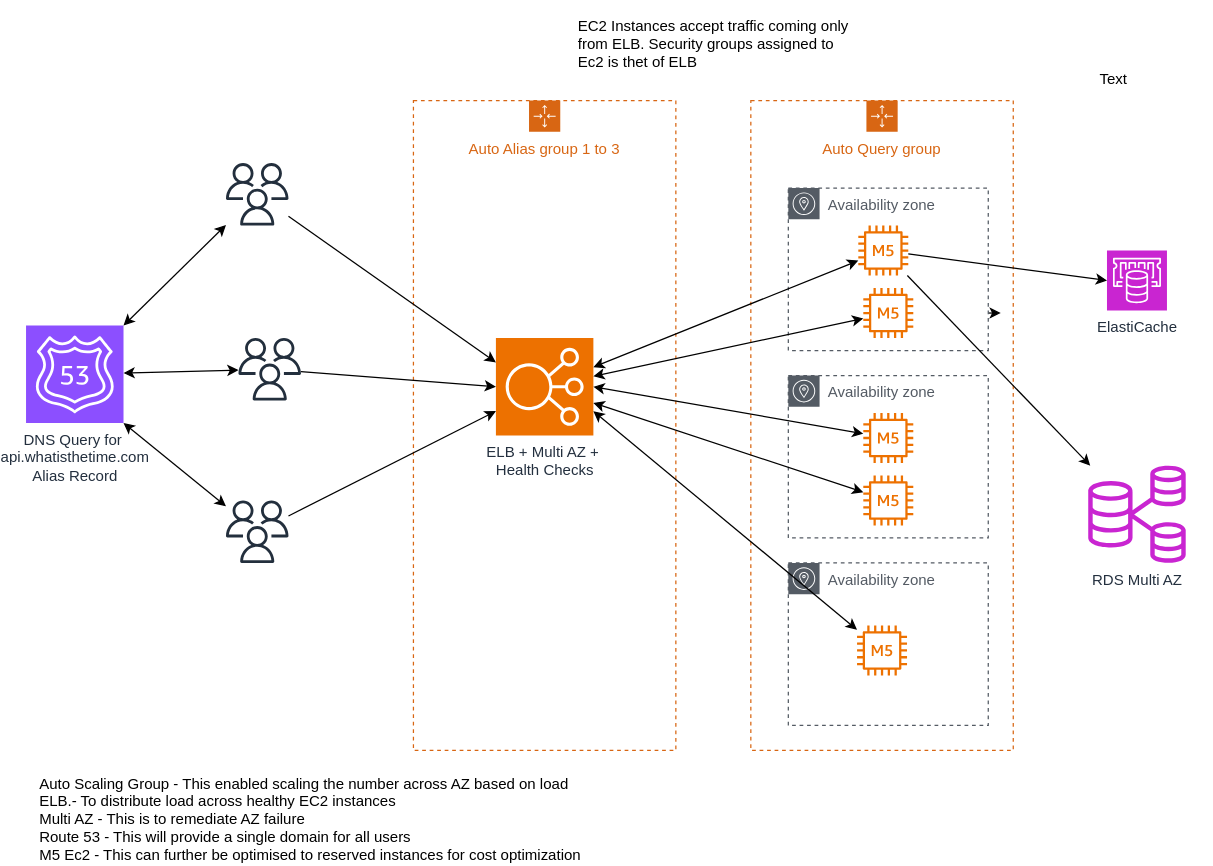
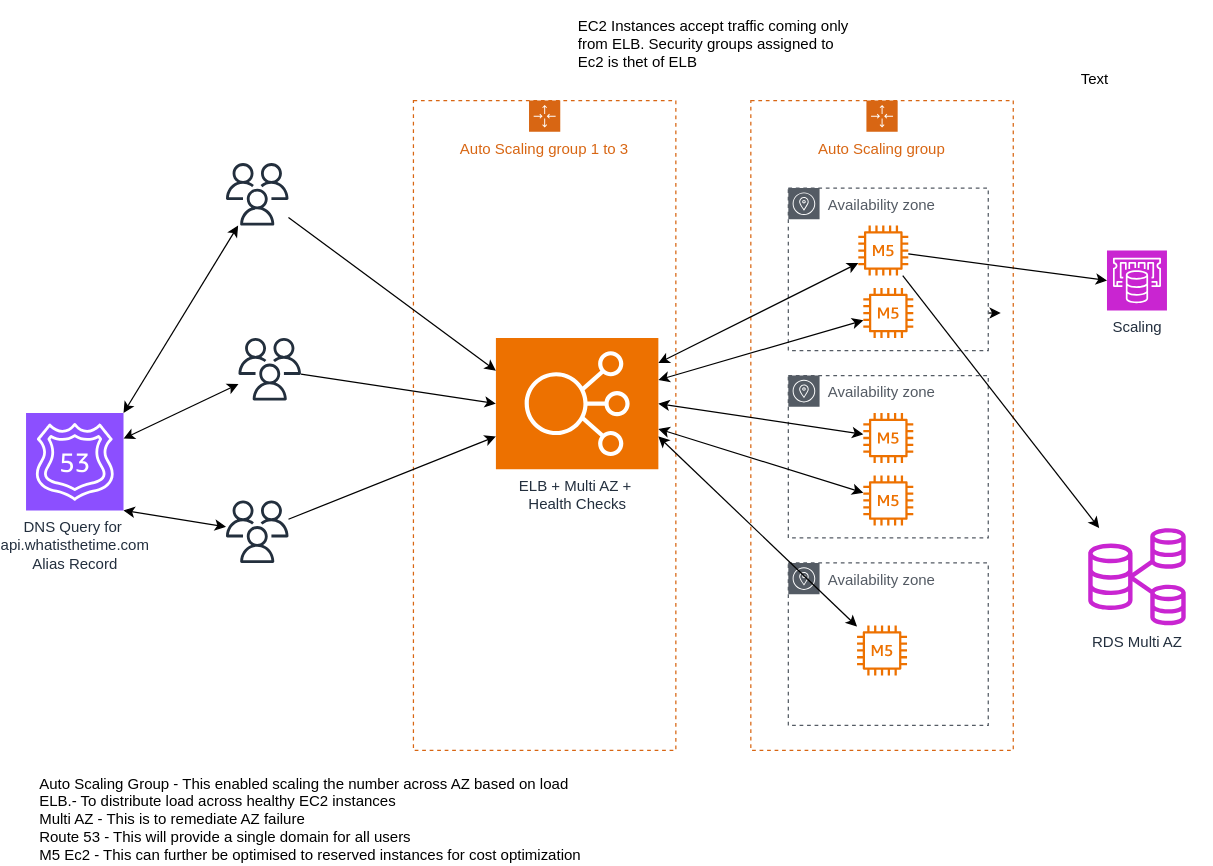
  <mxCell id="0" />
  <mxCell id="1" parent="0" />
  <mxCell id="2" value="" style="sketch=0;outlineConnect=0;fontColor=#232F3E;gradientColor=none;fillColor=#232F3D;strokeColor=none;dashed=0;verticalLabelPosition=bottom;verticalAlign=top;align=center;html=1;fontSize=12;fontStyle=0;aspect=fixed;pointerEvents=1;shape=mxgraph.aws4.users;" vertex="1" parent="1"><mxGeometry x="180" y="130" width="50" height="50" as="geometry" /></mxCell>
  <mxCell id="3" style="edgeStyle=orthogonalEdgeStyle;rounded=0;orthogonalLoop=1;jettySize=auto;html=1;exitX=1;exitY=0.5;exitDx=0;exitDy=0;" edge="1" parent="1"><mxGeometry relative="1" as="geometry"><mxPoint x="800" y="250" as="targetPoint" /><mxPoint x="790" y="250" as="sourcePoint" /></mxGeometry></mxCell>
- <mxCell id="4" value="Auto Query group" style="points=[[0,0],[0.25,0],[0.5,0],[0.75,0],[1,0],[1,0.25],[1,0.5],[1,0.75],[1,1],[0.75,1],[0.5,1],[0.25,1],[0,1],[0,0.75],[0,0.5],[0,0.25]];outlineConnect=0;gradientColor=none;html=1;whiteSpace=wrap;fontSize=12;fontStyle=0;container=1;pointerEvents=0;collapsible=0;recursiveResize=0;shape=mxgraph.aws4.groupCenter;grIcon=mxgraph.aws4.group_auto_scaling_group;grStroke=1;strokeColor=#D86613;fillColor=none;verticalAlign=top;align=center;fontColor=#D86613;dashed=1;spacingTop=25;" vertex="1" parent="1"><mxGeometry x="600" y="80" width="210" height="520" as="geometry" /></mxCell>
+ <mxCell id="4" value="Auto Scaling group" style="points=[[0,0],[0.25,0],[0.5,0],[0.75,0],[1,0],[1,0.25],[1,0.5],[1,0.75],[1,1],[0.75,1],[0.5,1],[0.25,1],[0,1],[0,0.75],[0,0.5],[0,0.25]];outlineConnect=0;gradientColor=none;html=1;whiteSpace=wrap;fontSize=12;fontStyle=0;container=1;pointerEvents=0;collapsible=0;recursiveResize=0;shape=mxgraph.aws4.groupCenter;grIcon=mxgraph.aws4.group_auto_scaling_group;grStroke=1;strokeColor=#D86613;fillColor=none;verticalAlign=top;align=center;fontColor=#D86613;dashed=1;spacingTop=25;" vertex="1" parent="1"><mxGeometry x="600" y="80" width="210" height="520" as="geometry" /></mxCell>
  <mxCell id="5" value="Availability zone" style="sketch=0;outlineConnect=0;gradientColor=none;html=1;whiteSpace=wrap;fontSize=12;fontStyle=0;shape=mxgraph.aws4.group;grIcon=mxgraph.aws4.group_availability_zone;strokeColor=#545B64;fillColor=none;verticalAlign=top;align=left;spacingLeft=30;fontColor=#545B64;dashed=1;" vertex="1" parent="4"><mxGeometry x="30" y="70" width="160" height="130" as="geometry" /></mxCell>
  <mxCell id="6" value="Availability zone" style="sketch=0;outlineConnect=0;gradientColor=none;html=1;whiteSpace=wrap;fontSize=12;fontStyle=0;shape=mxgraph.aws4.group;grIcon=mxgraph.aws4.group_availability_zone;strokeColor=#545B64;fillColor=none;verticalAlign=top;align=left;spacingLeft=30;fontColor=#545B64;dashed=1;" vertex="1" parent="4"><mxGeometry x="30" y="220" width="160" height="130" as="geometry" /></mxCell>
  <mxCell id="7" value="Availability zone" style="sketch=0;outlineConnect=0;gradientColor=none;html=1;whiteSpace=wrap;fontSize=12;fontStyle=0;shape=mxgraph.aws4.group;grIcon=mxgraph.aws4.group_availability_zone;strokeColor=#545B64;fillColor=none;verticalAlign=top;align=left;spacingLeft=30;fontColor=#545B64;dashed=1;" vertex="1" parent="4"><mxGeometry x="30" y="370" width="160" height="130" as="geometry" /></mxCell>
  <mxCell id="8" value="" style="sketch=0;outlineConnect=0;fontColor=#232F3E;gradientColor=none;fillColor=#ED7100;strokeColor=none;dashed=0;verticalLabelPosition=bottom;verticalAlign=top;align=center;html=1;fontSize=12;fontStyle=0;aspect=fixed;pointerEvents=1;shape=mxgraph.aws4.m5_instance;" vertex="1" parent="4"><mxGeometry x="86" y="100" width="40" height="40" as="geometry" /></mxCell>
  <mxCell id="9" value="" style="sketch=0;outlineConnect=0;fontColor=#232F3E;gradientColor=none;fillColor=#ED7100;strokeColor=none;dashed=0;verticalLabelPosition=bottom;verticalAlign=top;align=center;html=1;fontSize=12;fontStyle=0;aspect=fixed;pointerEvents=1;shape=mxgraph.aws4.m5_instance;" vertex="1" parent="4"><mxGeometry x="90" y="150" width="40" height="40" as="geometry" /></mxCell>
  <mxCell id="10" value="" style="sketch=0;outlineConnect=0;fontColor=#232F3E;gradientColor=none;fillColor=#ED7100;strokeColor=none;dashed=0;verticalLabelPosition=bottom;verticalAlign=top;align=center;html=1;fontSize=12;fontStyle=0;aspect=fixed;pointerEvents=1;shape=mxgraph.aws4.m5_instance;" vertex="1" parent="4"><mxGeometry x="90" y="250" width="40" height="40" as="geometry" /></mxCell>
  <mxCell id="11" value="" style="sketch=0;outlineConnect=0;fontColor=#232F3E;gradientColor=none;fillColor=#ED7100;strokeColor=none;dashed=0;verticalLabelPosition=bottom;verticalAlign=top;align=center;html=1;fontSize=12;fontStyle=0;aspect=fixed;pointerEvents=1;shape=mxgraph.aws4.m5_instance;" vertex="1" parent="4"><mxGeometry x="90" y="300" width="40" height="40" as="geometry" /></mxCell>
  <mxCell id="12" value="" style="sketch=0;outlineConnect=0;fontColor=#232F3E;gradientColor=none;fillColor=#ED7100;strokeColor=none;dashed=0;verticalLabelPosition=bottom;verticalAlign=top;align=center;html=1;fontSize=12;fontStyle=0;aspect=fixed;pointerEvents=1;shape=mxgraph.aws4.m5_instance;" vertex="1" parent="4"><mxGeometry x="85" y="420" width="40" height="40" as="geometry" /></mxCell>
- <mxCell id="13" value="Auto Alias group 1 to 3" style="points=[[0,0],[0.25,0],[0.5,0],[0.75,0],[1,0],[1,0.25],[1,0.5],[1,0.75],[1,1],[0.75,1],[0.5,1],[0.25,1],[0,1],[0,0.75],[0,0.5],[0,0.25]];outlineConnect=0;gradientColor=none;html=1;whiteSpace=wrap;fontSize=12;fontStyle=0;container=1;pointerEvents=0;collapsible=0;recursiveResize=0;shape=mxgraph.aws4.groupCenter;grIcon=mxgraph.aws4.group_auto_scaling_group;grStroke=1;strokeColor=#D86613;fillColor=none;verticalAlign=top;align=center;fontColor=#D86613;dashed=1;spacingTop=25;" vertex="1" parent="1"><mxGeometry x="330" y="80" width="210" height="520" as="geometry" /></mxCell>
- <mxCell id="14" value="ELB + Multi AZ +&amp;nbsp;&lt;div&gt;Health Checks&lt;/div&gt;" style="sketch=0;points=[[0,0,0],[0.25,0,0],[0.5,0,0],[0.75,0,0],[1,0,0],[0,1,0],[0.25,1,0],[0.5,1,0],[0.75,1,0],[1,1,0],[0,0.25,0],[0,0.5,0],[0,0.75,0],[1,0.25,0],[1,0.5,0],[1,0.75,0]];outlineConnect=0;fontColor=#232F3E;fillColor=#ED7100;strokeColor=#ffffff;dashed=0;verticalLabelPosition=bottom;verticalAlign=top;align=center;html=1;fontSize=12;fontStyle=0;aspect=fixed;shape=mxgraph.aws4.resourceIcon;resIcon=mxgraph.aws4.elastic_load_balancing;" vertex="1" parent="13"><mxGeometry x="66" y="190" width="78" height="78" as="geometry" /></mxCell>
- <mxCell id="15" value="DNS Query for&amp;nbsp;&lt;div&gt;api.whatisthetime.com&lt;/div&gt;&lt;div&gt;Alias Record&lt;/div&gt;" style="sketch=0;points=[[0,0,0],[0.25,0,0],[0.5,0,0],[0.75,0,0],[1,0,0],[0,1,0],[0.25,1,0],[0.5,1,0],[0.75,1,0],[1,1,0],[0,0.25,0],[0,0.5,0],[0,0.75,0],[1,0.25,0],[1,0.5,0],[1,0.75,0]];outlineConnect=0;fontColor=#232F3E;fillColor=#8C4FFF;strokeColor=#ffffff;dashed=0;verticalLabelPosition=bottom;verticalAlign=top;align=center;html=1;fontSize=12;fontStyle=0;aspect=fixed;shape=mxgraph.aws4.resourceIcon;resIcon=mxgraph.aws4.route_53;" vertex="1" parent="1"><mxGeometry x="20" y="260" width="78" height="78" as="geometry" /></mxCell>
+ <mxCell id="13" value="Auto Scaling group 1 to 3" style="points=[[0,0],[0.25,0],[0.5,0],[0.75,0],[1,0],[1,0.25],[1,0.5],[1,0.75],[1,1],[0.75,1],[0.5,1],[0.25,1],[0,1],[0,0.75],[0,0.5],[0,0.25]];outlineConnect=0;gradientColor=none;html=1;whiteSpace=wrap;fontSize=12;fontStyle=0;container=1;pointerEvents=0;collapsible=0;recursiveResize=0;shape=mxgraph.aws4.groupCenter;grIcon=mxgraph.aws4.group_auto_scaling_group;grStroke=1;strokeColor=#D86613;fillColor=none;verticalAlign=top;align=center;fontColor=#D86613;dashed=1;spacingTop=25;" vertex="1" parent="1"><mxGeometry x="330" y="80" width="210" height="520" as="geometry" /></mxCell>
+ <mxCell id="14" value="ELB + Multi AZ +&amp;nbsp;&lt;div&gt;Health Checks&lt;/div&gt;" style="sketch=0;points=[[0,0,0],[0.25,0,0],[0.5,0,0],[0.75,0,0],[1,0,0],[0,1,0],[0.25,1,0],[0.5,1,0],[0.75,1,0],[1,1,0],[0,0.25,0],[0,0.5,0],[0,0.75,0],[1,0.25,0],[1,0.5,0],[1,0.75,0]];outlineConnect=0;fontColor=#232F3E;fillColor=#ED7100;strokeColor=#ffffff;dashed=0;verticalLabelPosition=bottom;verticalAlign=top;align=center;html=1;fontSize=12;fontStyle=0;aspect=fixed;shape=mxgraph.aws4.resourceIcon;resIcon=mxgraph.aws4.elastic_load_balancing;" vertex="1" parent="13"><mxGeometry x="66" y="190" width="130" height="105" as="geometry" /></mxCell>
+ <mxCell id="15" value="DNS Query for&amp;nbsp;&lt;div&gt;api.whatisthetime.com&lt;/div&gt;&lt;div&gt;Alias Record&lt;/div&gt;" style="sketch=0;points=[[0,0,0],[0.25,0,0],[0.5,0,0],[0.75,0,0],[1,0,0],[0,1,0],[0.25,1,0],[0.5,1,0],[0.75,1,0],[1,1,0],[0,0.25,0],[0,0.5,0],[0,0.75,0],[1,0.25,0],[1,0.5,0],[1,0.75,0]];outlineConnect=0;fontColor=#232F3E;fillColor=#8C4FFF;strokeColor=#ffffff;dashed=0;verticalLabelPosition=bottom;verticalAlign=top;align=center;html=1;fontSize=12;fontStyle=0;aspect=fixed;shape=mxgraph.aws4.resourceIcon;resIcon=mxgraph.aws4.route_53;" vertex="1" parent="1"><mxGeometry x="20" y="330" width="78" height="78" as="geometry" /></mxCell>
  <mxCell id="16" value="" style="sketch=0;outlineConnect=0;fontColor=#232F3E;gradientColor=none;fillColor=#232F3D;strokeColor=none;dashed=0;verticalLabelPosition=bottom;verticalAlign=top;align=center;html=1;fontSize=12;fontStyle=0;aspect=fixed;pointerEvents=1;shape=mxgraph.aws4.users;" vertex="1" parent="1"><mxGeometry x="190" y="270" width="50" height="50" as="geometry" /></mxCell>
  <mxCell id="17" value="" style="sketch=0;outlineConnect=0;fontColor=#232F3E;gradientColor=none;fillColor=#232F3D;strokeColor=none;dashed=0;verticalLabelPosition=bottom;verticalAlign=top;align=center;html=1;fontSize=12;fontStyle=0;aspect=fixed;pointerEvents=1;shape=mxgraph.aws4.users;" vertex="1" parent="1"><mxGeometry x="180" y="400" width="50" height="50" as="geometry" /></mxCell>
  <mxCell id="18" value="" style="endArrow=classic;startArrow=classic;html=1;rounded=0;" edge="1" parent="1" source="15" target="16"><mxGeometry width="50" height="50" relative="1" as="geometry"><mxPoint x="380" y="340" as="sourcePoint" /><mxPoint x="430" y="290" as="targetPoint" /></mxGeometry></mxCell>
  <mxCell id="19" value="" style="endArrow=classic;startArrow=classic;html=1;rounded=0;exitX=1;exitY=0;exitDx=0;exitDy=0;exitPerimeter=0;" edge="1" parent="1" source="15" target="2"><mxGeometry width="50" height="50" relative="1" as="geometry"><mxPoint x="108" y="308" as="sourcePoint" /><mxPoint x="200" y="306" as="targetPoint" /></mxGeometry></mxCell>
  <mxCell id="20" value="" style="endArrow=classic;startArrow=classic;html=1;rounded=0;exitX=1;exitY=1;exitDx=0;exitDy=0;exitPerimeter=0;" edge="1" parent="1" source="15" target="17"><mxGeometry width="50" height="50" relative="1" as="geometry"><mxPoint x="108" y="270" as="sourcePoint" /><mxPoint x="190" y="190" as="targetPoint" /></mxGeometry></mxCell>
  <mxCell id="21" value="" style="endArrow=classic;startArrow=classic;html=1;rounded=0;" edge="1" parent="1" source="14" target="8"><mxGeometry width="50" height="50" relative="1" as="geometry"><mxPoint x="108" y="270" as="sourcePoint" /><mxPoint x="190" y="190" as="targetPoint" /></mxGeometry></mxCell>
  <mxCell id="22" value="" style="endArrow=classic;startArrow=classic;html=1;rounded=0;" edge="1" parent="1" source="14" target="9"><mxGeometry width="50" height="50" relative="1" as="geometry"><mxPoint x="480" y="300" as="sourcePoint" /><mxPoint x="696" y="218" as="targetPoint" /></mxGeometry></mxCell>
  <mxCell id="23" value="" style="endArrow=classic;startArrow=classic;html=1;rounded=0;exitX=1;exitY=0.5;exitDx=0;exitDy=0;exitPerimeter=0;" edge="1" parent="1" source="14" target="10"><mxGeometry width="50" height="50" relative="1" as="geometry"><mxPoint x="490" y="310" as="sourcePoint" /><mxPoint x="700" y="264" as="targetPoint" /></mxGeometry></mxCell>
  <mxCell id="24" value="" style="endArrow=classic;startArrow=classic;html=1;rounded=0;" edge="1" parent="1" source="14" target="11"><mxGeometry width="50" height="50" relative="1" as="geometry"><mxPoint x="500" y="320" as="sourcePoint" /><mxPoint x="710" y="274" as="targetPoint" /></mxGeometry></mxCell>
  <mxCell id="25" value="" style="endArrow=classic;startArrow=classic;html=1;rounded=0;exitX=1;exitY=0.75;exitDx=0;exitDy=0;exitPerimeter=0;" edge="1" parent="1" source="14" target="12"><mxGeometry width="50" height="50" relative="1" as="geometry"><mxPoint x="510" y="330" as="sourcePoint" /><mxPoint x="720" y="284" as="targetPoint" /></mxGeometry></mxCell>
  <mxCell id="26" value="" style="endArrow=classic;html=1;rounded=0;entryX=0;entryY=0.25;entryDx=0;entryDy=0;entryPerimeter=0;" edge="1" parent="1" source="2" target="14"><mxGeometry width="50" height="50" relative="1" as="geometry"><mxPoint x="380" y="340" as="sourcePoint" /><mxPoint x="430" y="290" as="targetPoint" /></mxGeometry></mxCell>
  <mxCell id="27" value="" style="endArrow=classic;html=1;rounded=0;entryX=0;entryY=0.5;entryDx=0;entryDy=0;entryPerimeter=0;" edge="1" parent="1" source="16" target="14"><mxGeometry width="50" height="50" relative="1" as="geometry"><mxPoint x="240" y="183" as="sourcePoint" /><mxPoint x="406" y="300" as="targetPoint" /></mxGeometry></mxCell>
  <mxCell id="28" value="" style="endArrow=classic;html=1;rounded=0;entryX=0;entryY=0.75;entryDx=0;entryDy=0;entryPerimeter=0;" edge="1" parent="1" source="17" target="14"><mxGeometry width="50" height="50" relative="1" as="geometry"><mxPoint x="240" y="183" as="sourcePoint" /><mxPoint x="406" y="300" as="targetPoint" /></mxGeometry></mxCell>
  <mxCell id="29" value="Auto Scaling Group - This enabled scaling the number across AZ based on load&lt;div&gt;ELB.- To distribute load across healthy EC2 instances&lt;/div&gt;&lt;div&gt;Multi AZ - This is to remediate AZ failure&lt;/div&gt;&lt;div&gt;Route 53 - This will provide a single domain for all users&lt;/div&gt;&lt;div&gt;M5 Ec2 - This can further be optimised to reserved instances for cost optimization&lt;/div&gt;" style="text;html=1;align=left;verticalAlign=middle;whiteSpace=wrap;rounded=0;" vertex="1" parent="1"><mxGeometry x="29" y="640" width="611" height="30" as="geometry" /></mxCell>
- <mxCell id="30" value="ElastiCache" style="sketch=0;points=[[0,0,0],[0.25,0,0],[0.5,0,0],[0.75,0,0],[1,0,0],[0,1,0],[0.25,1,0],[0.5,1,0],[0.75,1,0],[1,1,0],[0,0.25,0],[0,0.5,0],[0,0.75,0],[1,0.25,0],[1,0.5,0],[1,0.75,0]];outlineConnect=0;fontColor=#232F3E;fillColor=#C925D1;strokeColor=#ffffff;dashed=0;verticalLabelPosition=bottom;verticalAlign=top;align=center;html=1;fontSize=12;fontStyle=0;aspect=fixed;shape=mxgraph.aws4.resourceIcon;resIcon=mxgraph.aws4.elasticache;" vertex="1" parent="1"><mxGeometry x="885" y="200" width="48" height="48" as="geometry" /></mxCell>
- <mxCell id="31" value="RDS Multi AZ" style="sketch=0;outlineConnect=0;fontColor=#232F3E;gradientColor=none;fillColor=#C925D1;strokeColor=none;dashed=0;verticalLabelPosition=bottom;verticalAlign=top;align=center;html=1;fontSize=12;fontStyle=0;aspect=fixed;pointerEvents=1;shape=mxgraph.aws4.rds_multi_az_db_cluster;" vertex="1" parent="1"><mxGeometry x="870" y="372" width="78" height="78" as="geometry" /></mxCell>
+ <mxCell id="30" value="Scaling" style="sketch=0;points=[[0,0,0],[0.25,0,0],[0.5,0,0],[0.75,0,0],[1,0,0],[0,1,0],[0.25,1,0],[0.5,1,0],[0.75,1,0],[1,1,0],[0,0.25,0],[0,0.5,0],[0,0.75,0],[1,0.25,0],[1,0.5,0],[1,0.75,0]];outlineConnect=0;fontColor=#232F3E;fillColor=#C925D1;strokeColor=#ffffff;dashed=0;verticalLabelPosition=bottom;verticalAlign=top;align=center;html=1;fontSize=12;fontStyle=0;aspect=fixed;shape=mxgraph.aws4.resourceIcon;resIcon=mxgraph.aws4.elasticache;" vertex="1" parent="1"><mxGeometry x="885" y="200" width="48" height="48" as="geometry" /></mxCell>
+ <mxCell id="31" value="RDS Multi AZ" style="sketch=0;outlineConnect=0;fontColor=#232F3E;gradientColor=none;fillColor=#C925D1;strokeColor=none;dashed=0;verticalLabelPosition=bottom;verticalAlign=top;align=center;html=1;fontSize=12;fontStyle=0;aspect=fixed;pointerEvents=1;shape=mxgraph.aws4.rds_multi_az_db_cluster;" vertex="1" parent="1"><mxGeometry x="870" y="422" width="78" height="78" as="geometry" /></mxCell>
  <mxCell id="32" value="" style="endArrow=classic;html=1;rounded=0;entryX=0;entryY=0.5;entryDx=0;entryDy=0;entryPerimeter=0;" edge="1" parent="1" source="8" target="30"><mxGeometry width="50" height="50" relative="1" as="geometry"><mxPoint x="500" y="340" as="sourcePoint" /><mxPoint x="550" y="290" as="targetPoint" /></mxGeometry></mxCell>
  <mxCell id="33" value="" style="endArrow=classic;html=1;rounded=0;" edge="1" parent="1" source="8" target="31"><mxGeometry width="50" height="50" relative="1" as="geometry"><mxPoint x="736" y="214" as="sourcePoint" /><mxPoint x="880" y="244" as="targetPoint" /></mxGeometry></mxCell>
  <mxCell id="34" value="EC2 Instances accept traffic coming only from ELB. Security groups assigned to Ec2 is thet of ELB" style="text;html=1;align=left;verticalAlign=middle;whiteSpace=wrap;rounded=0;" vertex="1" parent="1"><mxGeometry x="460" y="20" width="220" height="30" as="geometry" /></mxCell>
- <mxCell id="35" value="Text" style="text;html=1;align=center;verticalAlign=middle;resizable=0;points=[];autosize=1;strokeColor=none;fillColor=none;" vertex="1" parent="1"><mxGeometry x="865" y="48" width="50" height="30" as="geometry" /></mxCell>
+ <mxCell id="35" value="Text" style="text;html=1;align=center;verticalAlign=middle;resizable=0;points=[];autosize=1;strokeColor=none;fillColor=none;" vertex="1" parent="1"><mxGeometry x="850" y="48" width="50" height="30" as="geometry" /></mxCell>
